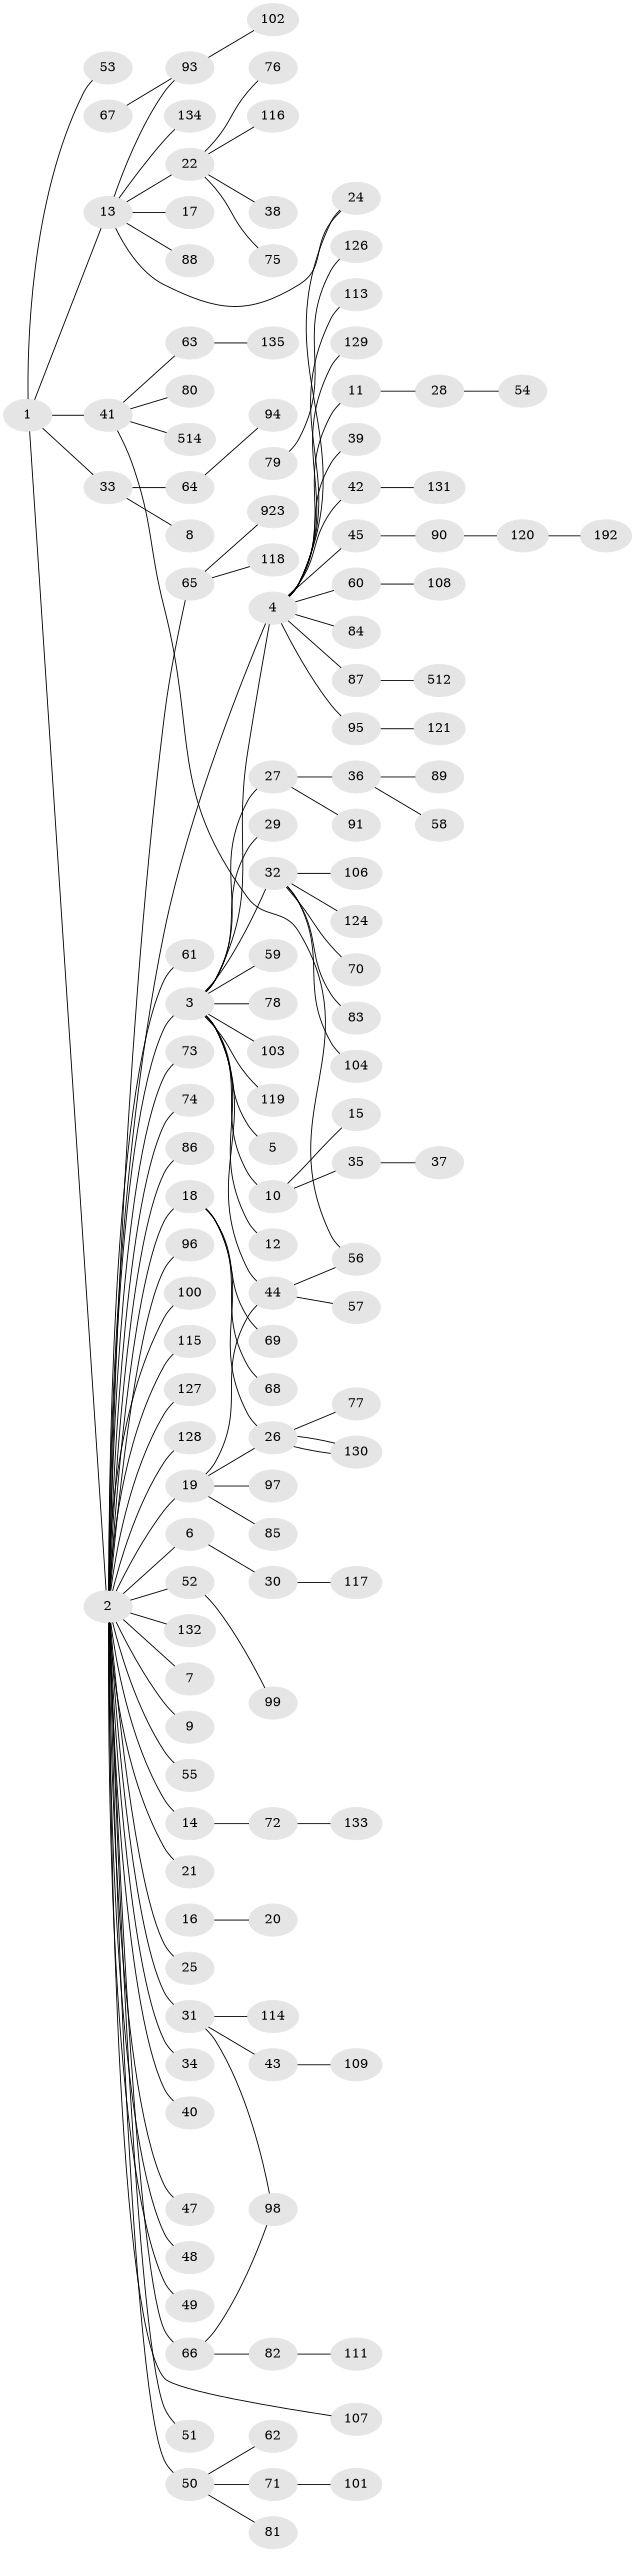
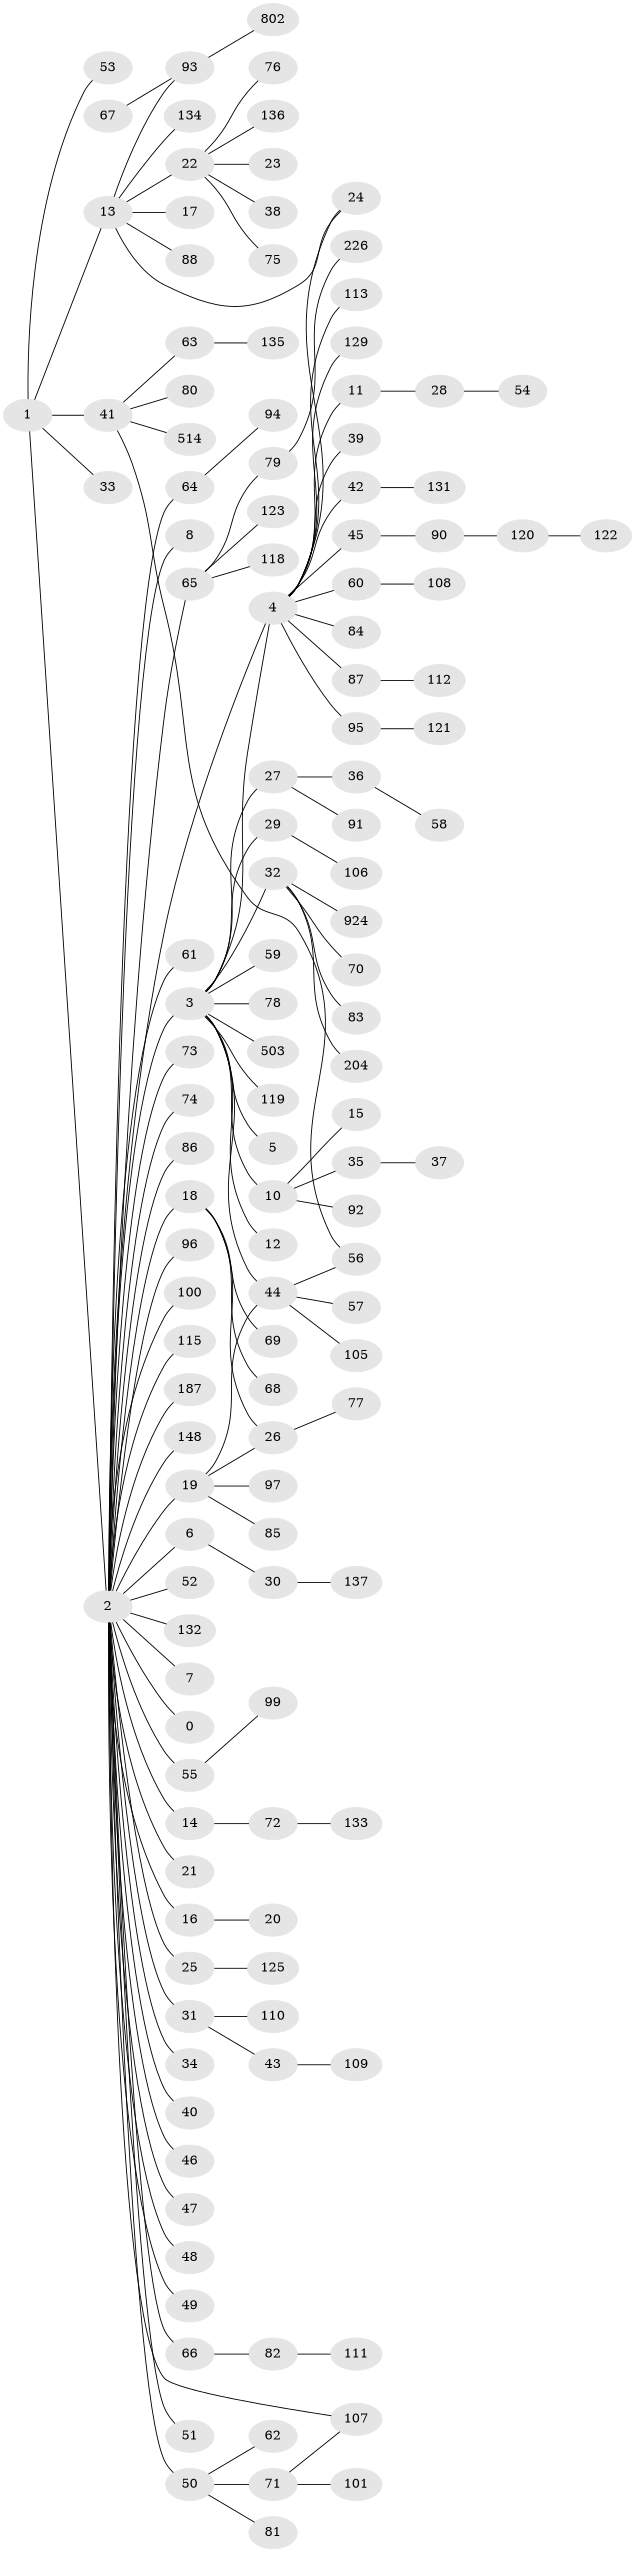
  graph {
    rankdir=LR
    node [color=gray90 style=filled]
    1
    2
    13
    33
    41
    53
    3
    4
    6
    7
    8
-   9
+   9 [label=0]
    14
    16
    18
    19
    21
    25
    31
    34
    40
+   46
    47
    48
    49
    50
    51
    52
    55
    61
    64
    65
    66
    73
    74
    86
    96
    100
    107
    115
-   127
-   128
+   127 [label=187]
+   128 [label=148]
    132
    24
    17
    22
    88
    134
    93
    56
    63
    80
    n53 [label=514]
    5
    10
    12
    27
    29
    32
    44
    59
    78
-   103
+   103 [label=503]
    119
    11
    39
    42
    45
    60
    84
    87
    95
    113
    129
    30
    72
    20
    26
    68
    69
    85
    97
+   125
    43
-   98
-   110 [label=114]
+   110
    62
    71
    81
    99
    94
    79
    118
-   123 [label=923]
+   123
    82
    15
    35
+   92
    36
    91
    70
    83
-   104
+   104 [label=204]
    106
-   124
+   124 [label=924]
    57
+   105
    28
    131
    90
    108
-   112 [label=512]
+   112
    121
-   117
+   117 [label=137]
    37
    54
+   23
    38
    75
    76
-   116
+   116 [label=136]
    67
    133
    77
-   130
    58
-   89
    109
    135
    120
    101
-   126
+   126 [label=226]
    111
-   102
-   122 [label=192]
+   102 [label=802]
+   122
    1 -- 2
    1 -- 13
    1 -- 33
    1 -- 41
    1 -- 53
    2 -- 3
    2 -- 4
    2 -- 6
    2 -- 7
-   33 -- 8
+   2 -- 8
    2 -- 9
    2 -- 14
+   2 -- 16
    2 -- 18
    2 -- 19
    2 -- 21
    2 -- 25
    2 -- 31
    2 -- 34
    2 -- 40
+   2 -- 46
    2 -- 47
    2 -- 48
    2 -- 49
    2 -- 50
    2 -- 51
    2 -- 52
    2 -- 55
    2 -- 61
-   33 -- 64
+   2 -- 64
    2 -- 65
    2 -- 66
    2 -- 73
    2 -- 74
    2 -- 86
    2 -- 96
    2 -- 100
    2 -- 107
    2 -- 115
    2 -- 127
    2 -- 128
    2 -- 132
    13 -- 24
    13 -- 17
    13 -- 22
    13 -- 88
    13 -- 134
    13 -- 93
    41 -- 56
    41 -- 63
    41 -- 80
    41 -- n53
    3 -- 4
    3 -- 5
    3 -- 10
    3 -- 12
    3 -- 27
    3 -- 29
    3 -- 32
    3 -- 44
    3 -- 59
    3 -- 78
    3 -- 103
    3 -- 119
    4 -- 24
    4 -- 11
    4 -- 39
    4 -- 42
    4 -- 45
    4 -- 60
    4 -- 84
    4 -- 87
    4 -- 95
    4 -- 113
    4 -- 129
    6 -- 30
    14 -- 72
    16 -- 20
    18 -- 26
    18 -- 68
    18 -- 69
    19 -- 44
    19 -- 26
    19 -- 85
    19 -- 97
+   25 -- 125
    31 -- 43
-   31 -- 98
    31 -- 110
    50 -- 62
    50 -- 71
    50 -- 81
-   52 -- 99
+   55 -- 99
    64 -- 94
+   65 -- 79
    65 -- 118
    65 -- 123
-   66 -- 98
    66 -- 82
+   22 -- 23
    22 -- 38
    22 -- 75
    22 -- 76
    22 -- 116
    93 -- 102
    63 -- 135
    10 -- 15
    10 -- 35
+   10 -- 92
    27 -- 36
    27 -- 91
    32 -- 70
    32 -- 83
    32 -- 104
-   32 -- 106
+   29 -- 106
    32 -- 124
    44 -- 56
    44 -- 57
+   44 -- 105
    11 -- 28
    42 -- 131
    45 -- 90
    60 -- 108
    87 -- 112
    95 -- 121
    30 -- 117
    72 -- 133
    26 -- 77
-   26 -- 130
-   26 -- 130
    43 -- 109
+   71 -- 107
    71 -- 101
    79 -- 126
    82 -- 111
    35 -- 37
    36 -- 58
-   36 -- 89
    28 -- 54
    90 -- 120
    67 -- 93
    120 -- 122
  }
